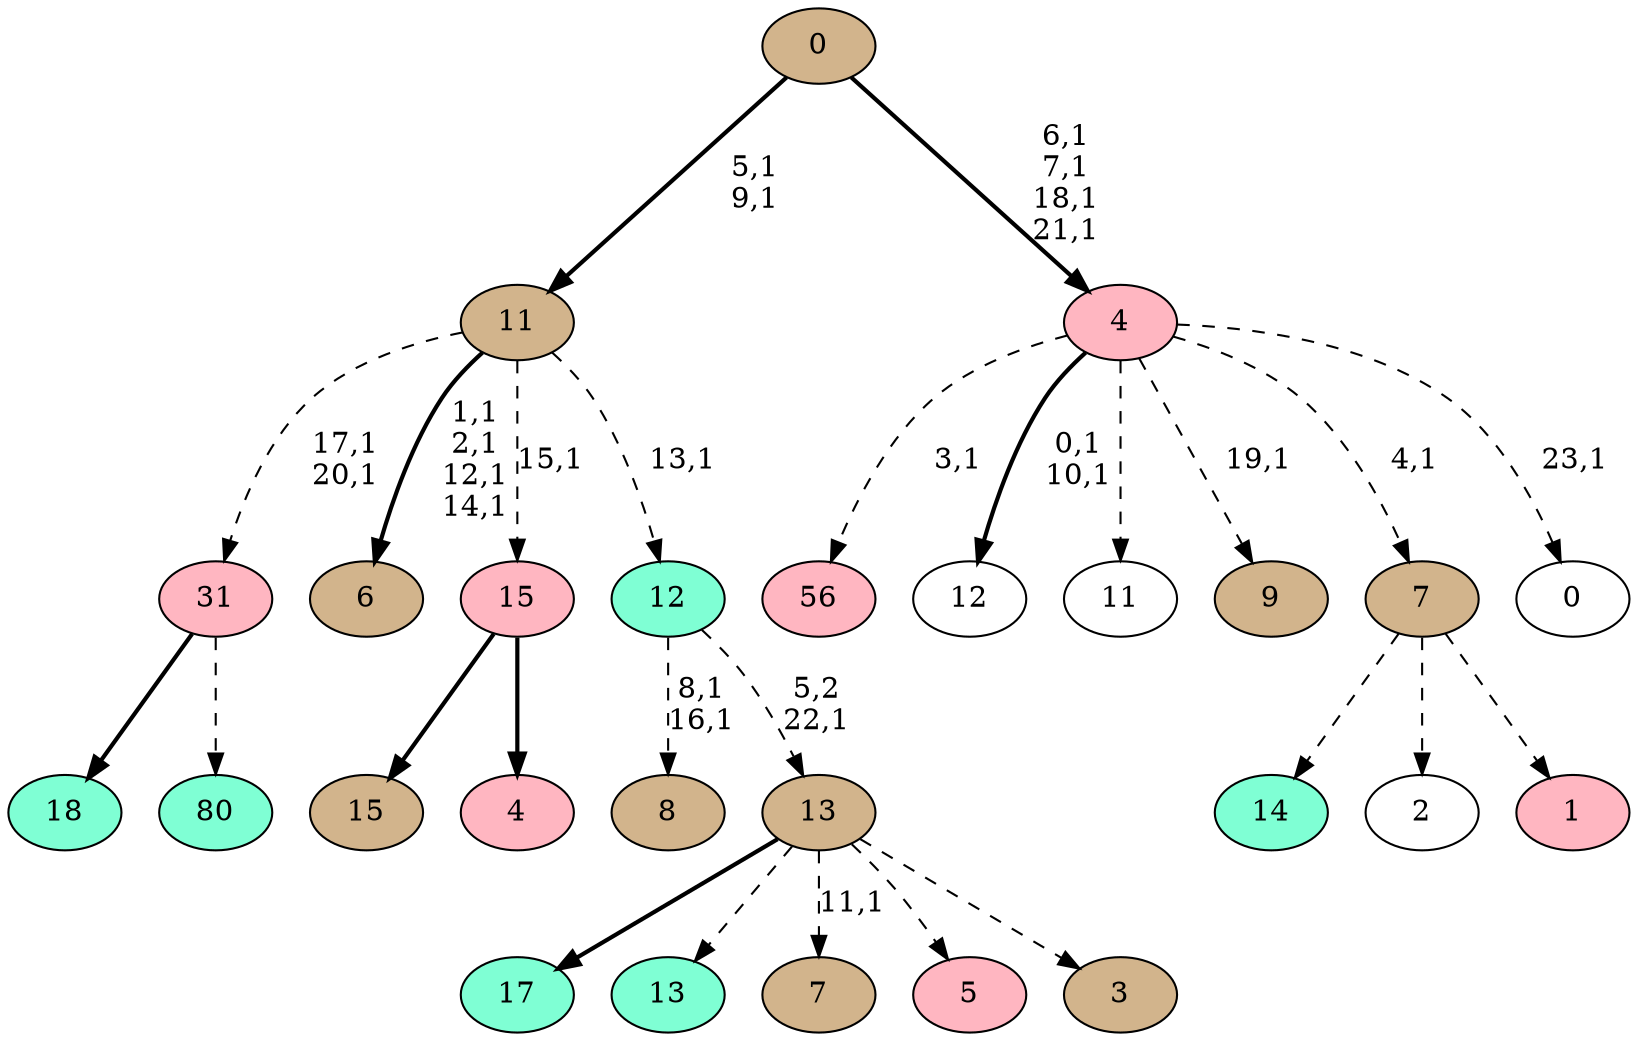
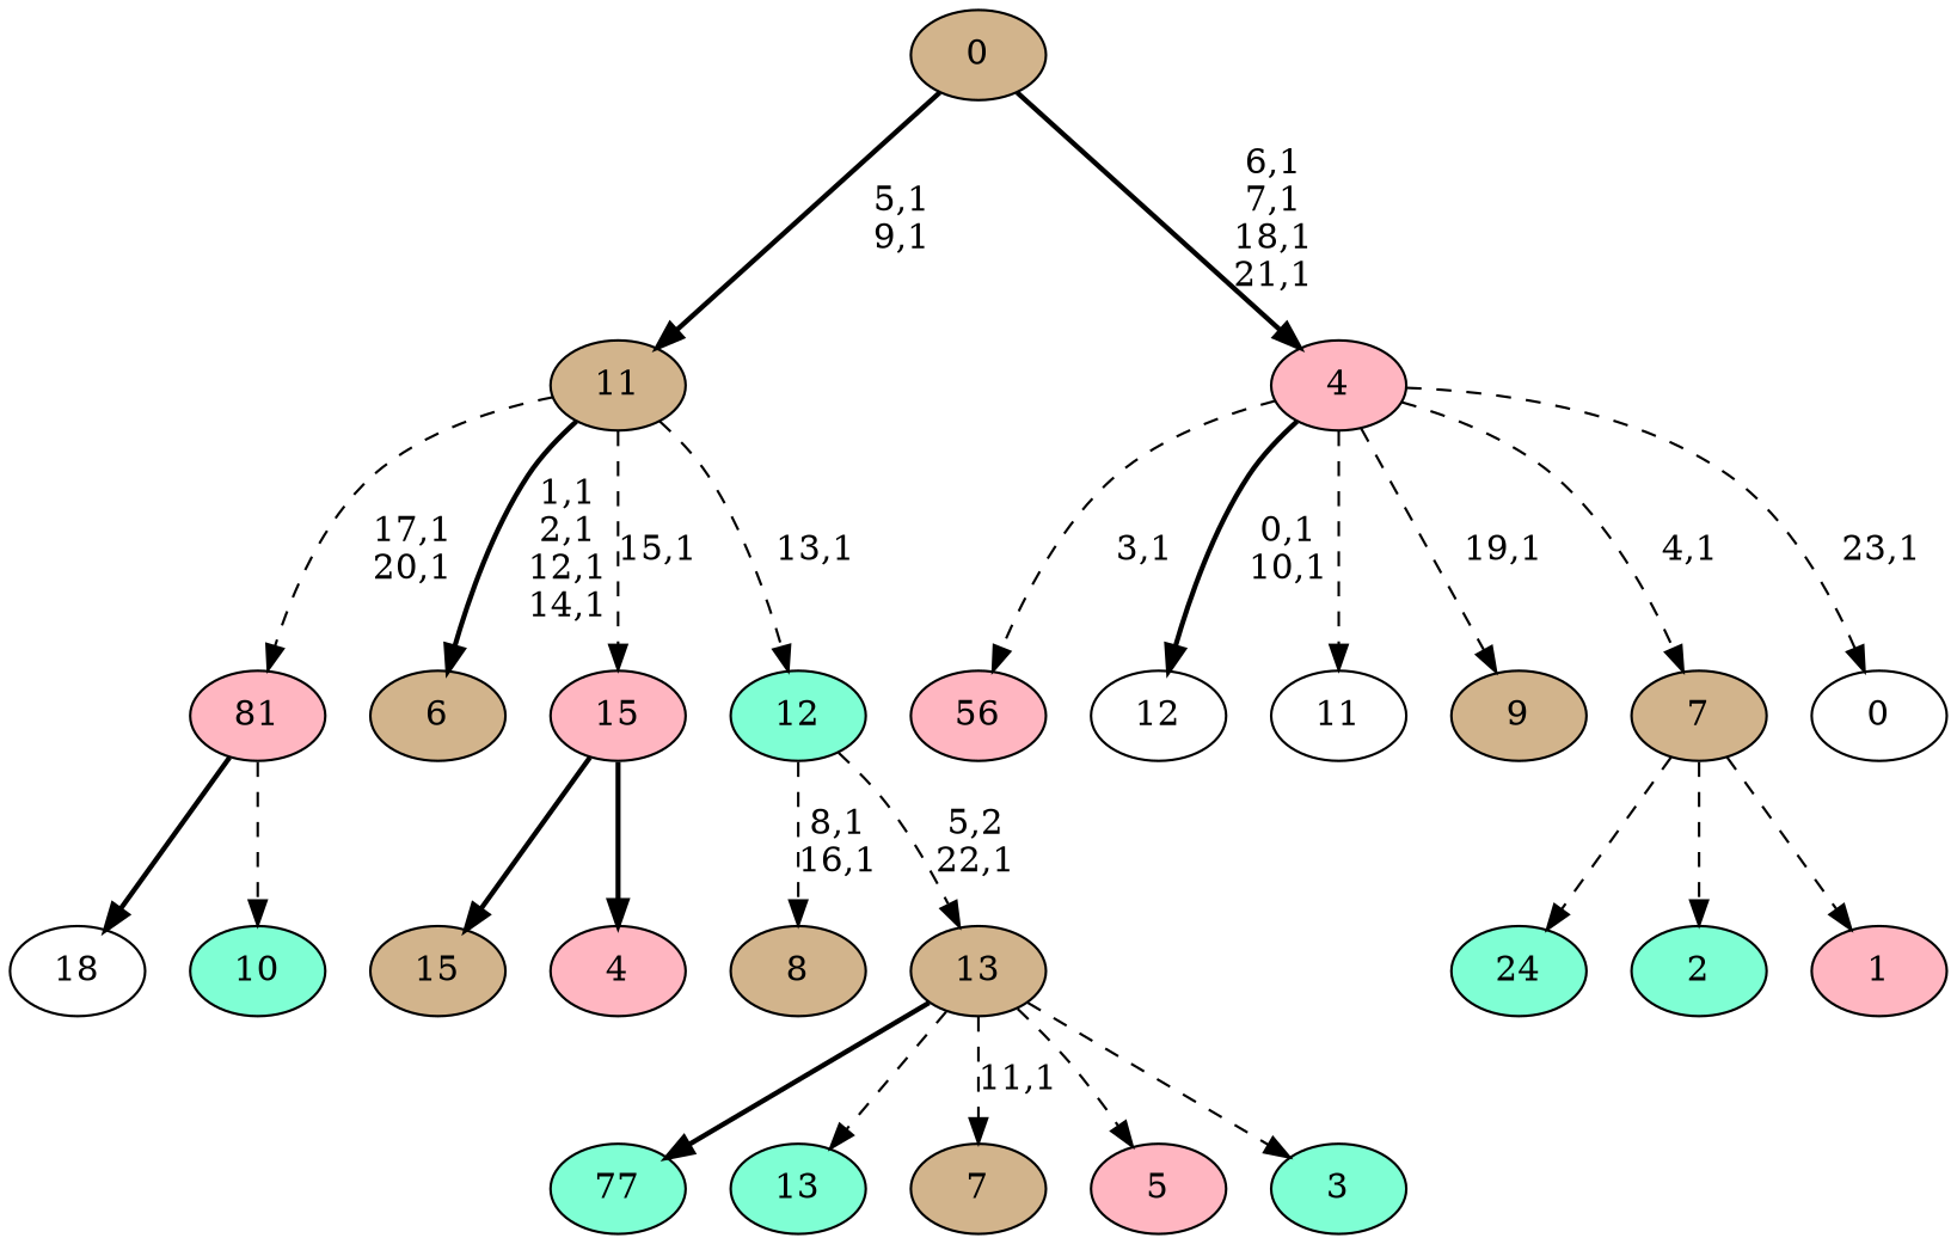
  digraph {
    node [fillcolor=tan style=filled]
    edge [style=dashed]
-   n1 [fillcolor=aquamarine label=18]
-   n2 [fillcolor=aquamarine label=17]
+   n1 [fillcolor=white label=18]
+   n2 [fillcolor=aquamarine label=77]
    n3 [fillcolor=lightpink label=56]
    n4 [label=15]
-   n5 [fillcolor=aquamarine label=14]
+   n5 [fillcolor=aquamarine label=24]
    n6 [fillcolor=aquamarine label=13]
    n7 [fillcolor=white label=12]
    n8 [fillcolor=white label=11]
-   n9 [fillcolor=aquamarine label=80]
-   31 [fillcolor=lightpink]
+   n9 [fillcolor=aquamarine label=10]
+   31 [fillcolor=lightpink label=81]
    n11 [label=9]
    n12 [label=8]
    n13 [label=7]
    n14 [label=6]
    n15 [fillcolor=lightpink label=5]
    n16 [fillcolor=lightpink label=4]
    15 [fillcolor=lightpink]
-   n18 [label=3]
+   n18 [fillcolor=aquamarine label=3]
    13
    12 [fillcolor=aquamarine]
    11
-   n22 [fillcolor=white label=2]
+   n22 [fillcolor=aquamarine label=2]
    n23 [fillcolor=lightpink label=1]
    7
    n25 [fillcolor=white label=0]
    4 [fillcolor=lightpink]
    0
    31 -> n1 [style=bold]
    31 -> n9
    15 -> n4 [style=bold]
    15 -> n16 [style=bold]
    13 -> n2 [style=bold]
    13 -> n6
    13 -> n13 [label="11,1"]
    13 -> n15
    13 -> n18
    12 -> n12 [label="8,1\n16,1"]
    12 -> 13 [label="5,2\n22,1"]
    11 -> 31 [label="17,1\n20,1"]
    11 -> n14 [label="1,1\n2,1\n12,1\n14,1" style=bold]
    11 -> 15 [label="15,1"]
    11 -> 12 [label="13,1"]
    7 -> n5
    7 -> n22
    7 -> n23
    4 -> n3 [label="3,1"]
    4 -> n7 [label="0,1\n10,1" style=bold]
    4 -> n8
    4 -> n11 [label="19,1"]
    4 -> 7 [label="4,1"]
    4 -> n25 [label="23,1"]
    0 -> 11 [label="5,1\n9,1" style=bold]
    0 -> 4 [label="6,1\n7,1\n18,1\n21,1" style=bold]
  }
